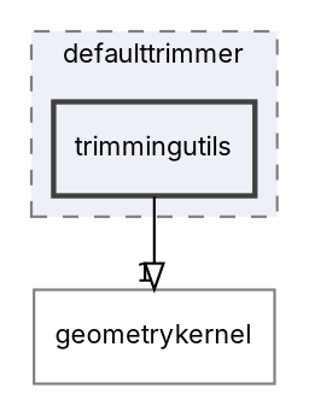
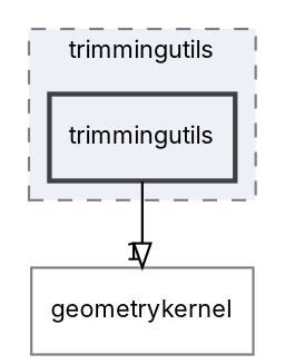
  digraph {
    compound=true
    fontname=Inter
    node [fillcolor="#edf0f7" fontname=Inter fontsize=10 shape=box]
    n1 [color=grey25 label=trimmingutils style="filled,bold,"]
    n2 [color=grey50 label=geometrykernel]
    subgraph cluster_1 {
      bgcolor="#edf0f7"
      fontsize=10
-     label=defaulttrimmer
+     label=trimmingutils
      pencolor=grey50
      style="filled,dashed,"
      n1
    }
    n1 -> n2 [fontname=Inter fontsize=10 headlabel=1 labeldistance=1.5 labelfontname=Helvetica labelfontsize=10 arrowhead=onormal]
  }
